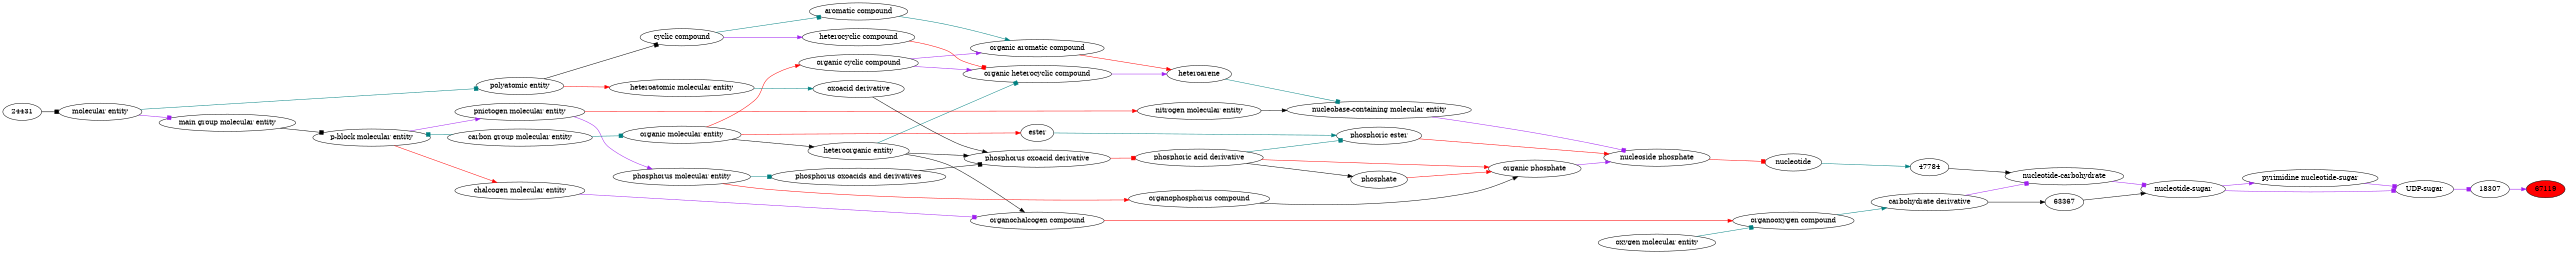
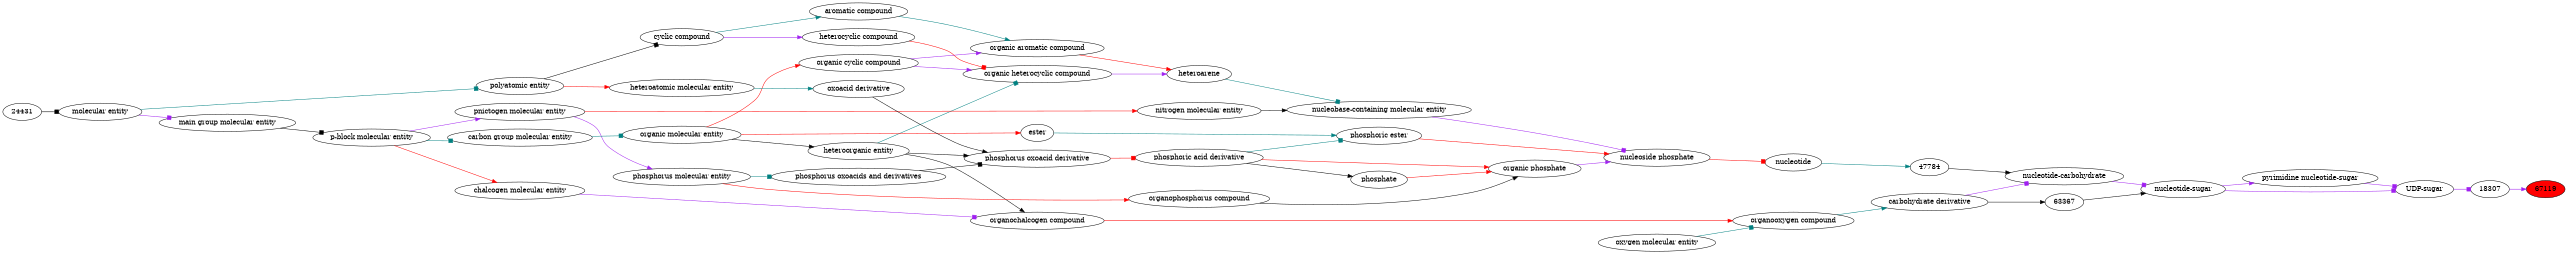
  digraph {
    rankdir=LR
    edge [arrowhead=normal color=purple]
    n1 [fillcolor=red label=67119 style=filled]
    n2 [label=18307]
    n3 [label="UDP-sugar"]
    n4 [label="pyrimidine nucleotide-sugar"]
    n5 [label="nucleotide-sugar"]
    n6 [label="nucleotide-carbohydrate"]
    n7 [label=63367]
    n8 [label=47784]
    n9 [label="carbohydrate derivative"]
    n10 [label=nucleotide]
    n11 [label="organooxygen compound"]
    n12 [label="nucleoside phosphate"]
    n13 [label="organochalcogen compound"]
    n14 [label="oxygen molecular entity"]
    n15 [label="organic phosphate"]
    n16 [label="phosphoric ester"]
    n17 [label="nucleobase-containing molecular entity"]
    n18 [label="heteroorganic entity"]
    n19 [label="organic heterocyclic compound"]
    n20 [label="phosphorus oxoacid derivative"]
    n21 [label="organophosphorus compound"]
    n22 [label=heteroarene]
    n23 [label="chalcogen molecular entity"]
    n24 [label="phosphoric acid derivative"]
    n25 [label=phosphate]
    n26 [label=ester]
    n27 [label="nitrogen molecular entity"]
    n28 [label="organic molecular entity"]
    n29 [label="organic cyclic compound"]
    n30 [label="organic aromatic compound"]
    n31 [label="p-block molecular entity"]
    n32 [label="pnictogen molecular entity"]
    n33 [label="carbon group molecular entity"]
    n34 [label="phosphorus molecular entity"]
    n35 [label="phosphorus oxoacids and derivatives"]
    n36 [label="main group molecular entity"]
    n37 [label="oxoacid derivative"]
    n38 [label="aromatic compound"]
    n39 [label="heterocyclic compound"]
    n40 [label="molecular entity"]
    n41 [label="polyatomic entity"]
    n42 [label="heteroatomic molecular entity"]
    n43 [label="cyclic compound"]
    n44 [label=24431]
    n2 -> n1
    n3 -> n2 [arrowhead=box]
    n4 -> n3 [arrowhead=box]
    n5 -> n3 [arrowhead=box]
    n5 -> n4
    n6 -> n5 [arrowhead=box]
    n7 -> n5 [color=black]
    n8 -> n6 [color=black]
    n9 -> n6 [arrowhead=box]
    n9 -> n7 [color=black]
    n10 -> n8 [color=teal]
    n11 -> n9 [color=teal]
    n12 -> n10 [arrowhead=box color=red]
    n13 -> n11 [color=red]
    n14 -> n11 [arrowhead=box color=teal]
    n15 -> n12
    n16 -> n12 [color=red]
    n17 -> n12 [arrowhead=box]
    n18 -> n13 [color=black]
    n18 -> n19 [arrowhead=box color=teal]
    n18 -> n20 [color=black]
    n19 -> n22
    n20 -> n24 [arrowhead=box color=red]
    n21 -> n15 [color=black]
    n22 -> n17 [arrowhead=box color=teal]
    n23 -> n13 [arrowhead=box]
    n24 -> n15 [color=red]
    n24 -> n16 [arrowhead=box color=teal]
    n24 -> n25 [color=black]
    n25 -> n15 [color=red]
    n26 -> n16 [color=teal]
    n27 -> n17 [color=black]
    n28 -> n18 [color=black]
    n28 -> n26 [color=red]
    n28 -> n29 [color=red]
    n29 -> n19
    n29 -> n30
    n30 -> n22 [color=red]
    n31 -> n23 [color=red]
    n31 -> n32
-   n33 -> n31 [arrowhead=box color=teal]
+   n31 -> n33 [arrowhead=box color=teal]
    n32 -> n27 [color=red]
    n32 -> n34
    n33 -> n28 [arrowhead=box color=teal]
    n34 -> n21 [color=red]
    n34 -> n35 [arrowhead=box color=teal]
    n35 -> n20 [arrowhead=box color=black]
    n36 -> n31 [arrowhead=box color=black]
    n37 -> n20 [color=black]
    n38 -> n30 [color=teal]
    n39 -> n19 [arrowhead=box color=red]
    n40 -> n36 [arrowhead=box]
    n40 -> n41 [arrowhead=box color=teal]
    n41 -> n42 [color=red]
    n41 -> n43 [arrowhead=box color=black]
    n42 -> n37 [color=teal]
-   n43 -> n38 [arrowhead=box color=teal]
+   n43 -> n38 [color=teal]
    n43 -> n39
    n44 -> n40 [arrowhead=box color=black]
  }
